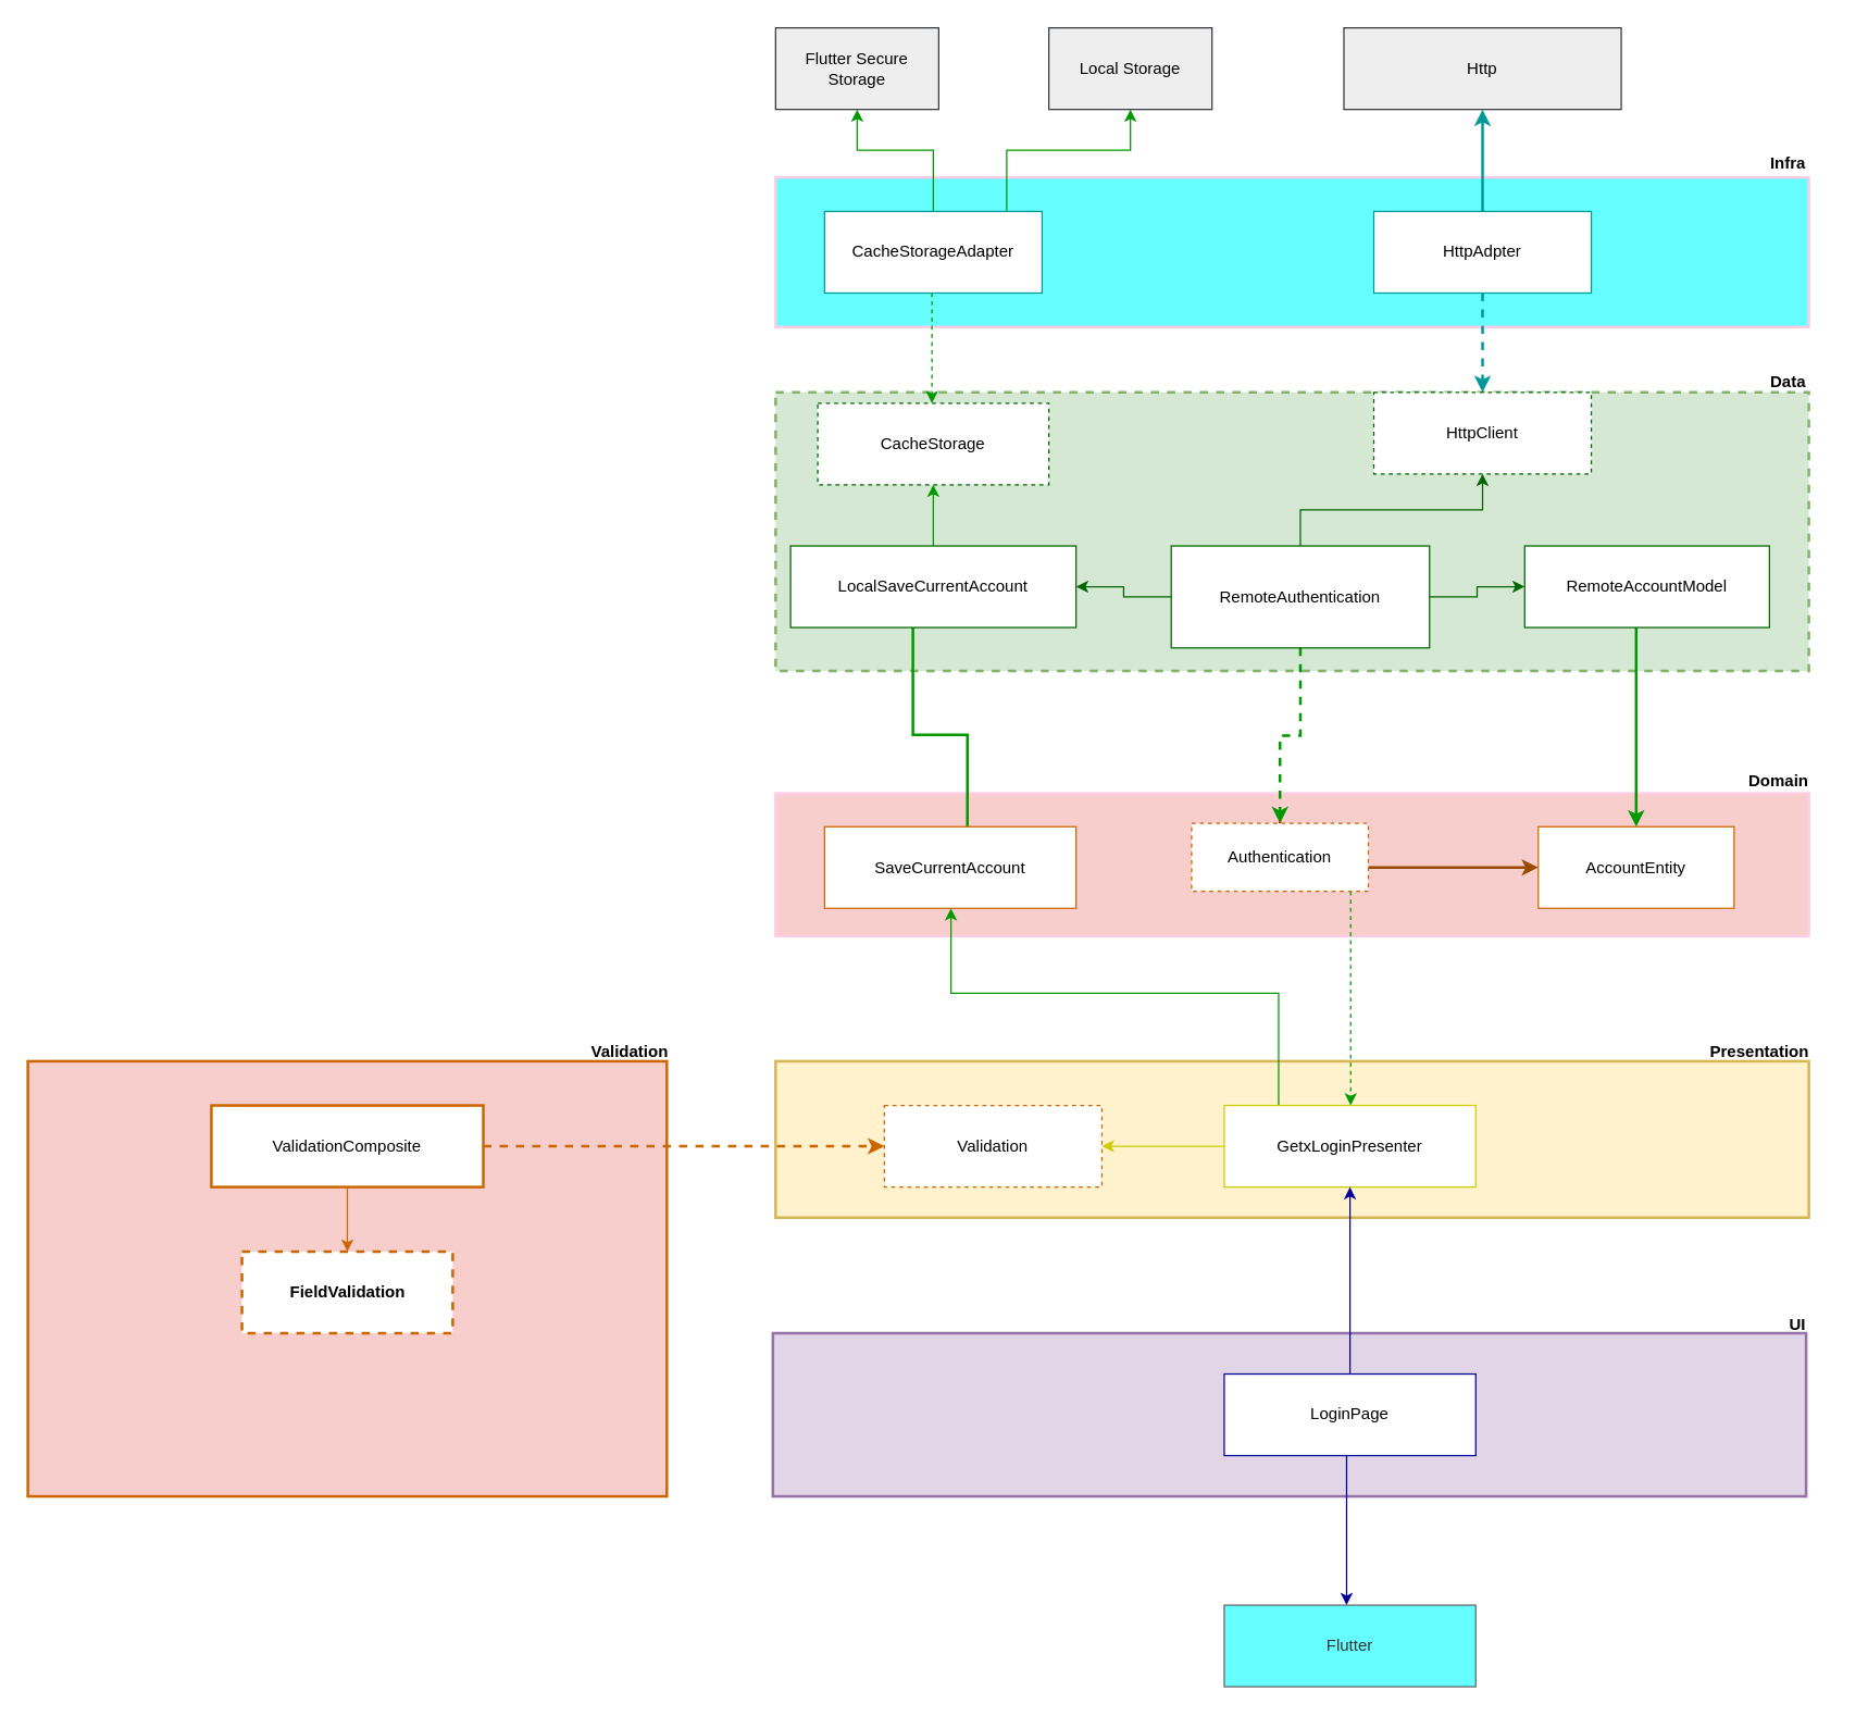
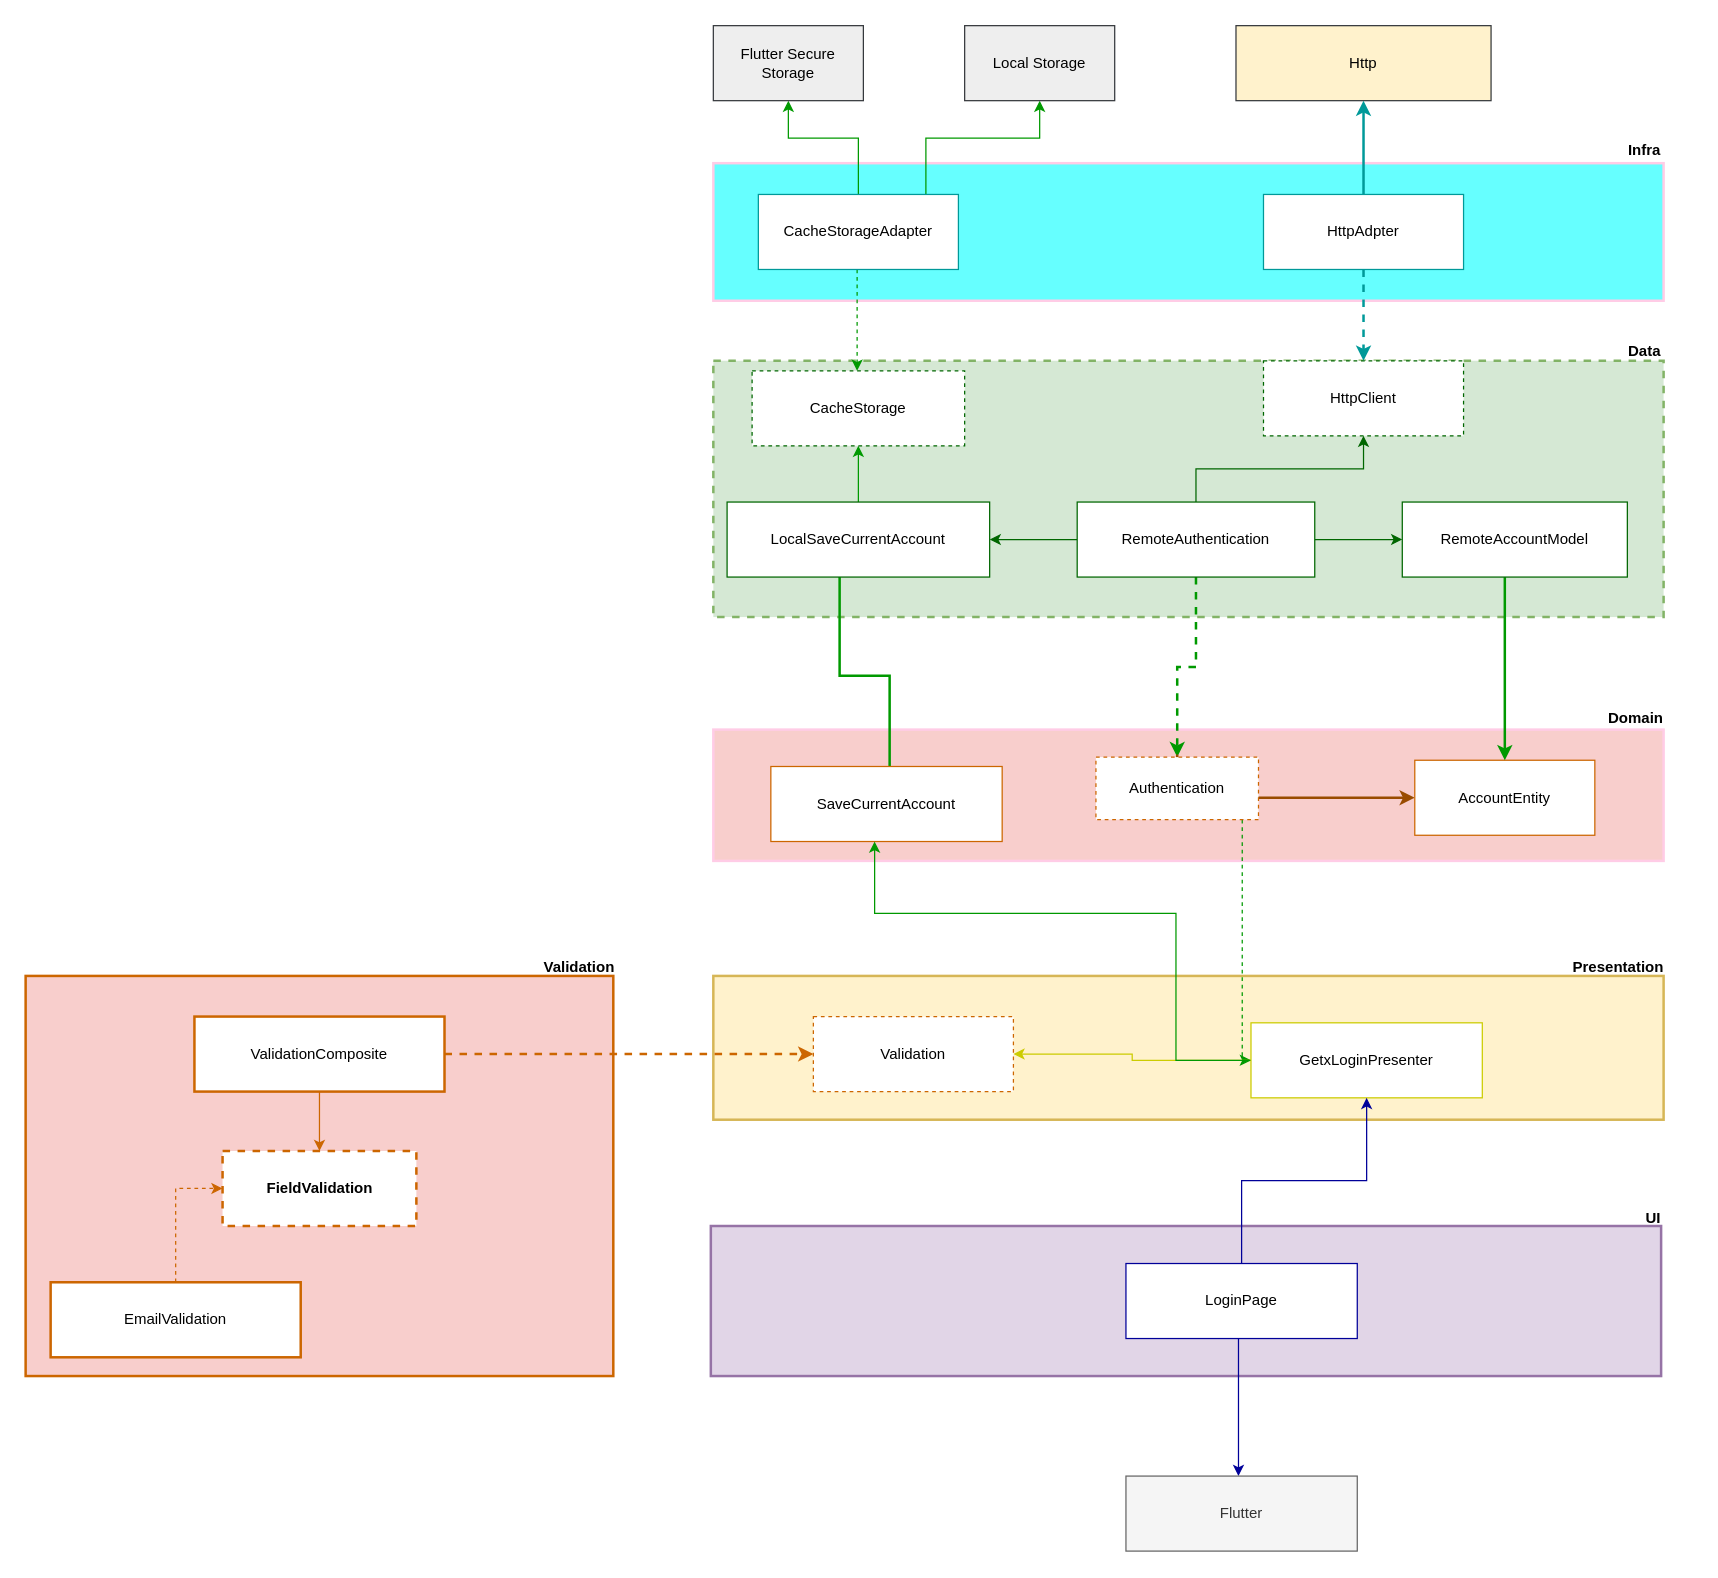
  <mxCell id="0" />
  <mxCell id="1" parent="0" />
  <mxCell id="2" value="" style="rounded=0;whiteSpace=wrap;html=1;fillColor=#fff2cc;strokeColor=#d6b656;strokeWidth=2;" parent="1" vertex="1"><mxGeometry x="570" y="780" width="760" height="115" as="geometry" /></mxCell>
  <mxCell id="3" value="" style="rounded=0;whiteSpace=wrap;html=1;fillColor=#f8cecc;strokeColor=#FFCCE6;strokeWidth=2;gradientColor=none;" parent="1" vertex="1"><mxGeometry x="570" y="583" width="760" height="105" as="geometry" /></mxCell>
  <mxCell id="4" value="" style="rounded=0;whiteSpace=wrap;html=1;fillColor=#d5e8d4;strokeColor=#82b366;strokeWidth=2;dashed=1;" parent="1" vertex="1"><mxGeometry x="570" y="288" width="760" height="205" as="geometry" /></mxCell>
  <mxCell id="5" value="HttpClient" style="rounded=0;whiteSpace=wrap;html=1;strokeColor=#006600;strokeWidth=1;fillColor=default;dashed=1;" parent="1" vertex="1"><mxGeometry x="1010" y="288" width="160" height="60" as="geometry" /></mxCell>
  <mxCell id="6" style="edgeStyle=orthogonalEdgeStyle;rounded=0;orthogonalLoop=1;jettySize=auto;html=1;entryX=0.5;entryY=1;entryDx=0;entryDy=0;strokeColor=#006600;" parent="1" source="10" target="5" edge="1"><mxGeometry relative="1" as="geometry" /></mxCell>
  <mxCell id="7" value="" style="edgeStyle=orthogonalEdgeStyle;rounded=0;orthogonalLoop=1;jettySize=auto;html=1;strokeColor=#006600;" parent="1" source="10" target="19" edge="1"><mxGeometry relative="1" as="geometry" /></mxCell>
  <mxCell id="8" value="" style="edgeStyle=orthogonalEdgeStyle;rounded=0;orthogonalLoop=1;jettySize=auto;html=1;strokeColor=#006600;" parent="1" source="10" target="21" edge="1"><mxGeometry relative="1" as="geometry" /></mxCell>
  <mxCell id="9" value="" style="edgeStyle=orthogonalEdgeStyle;rounded=0;orthogonalLoop=1;jettySize=auto;html=1;strokeColor=#009900;strokeWidth=2;dashed=1;" parent="1" source="10" target="14" edge="1"><mxGeometry relative="1" as="geometry" /></mxCell>
- <mxCell id="10" value="RemoteAuthentication" style="rounded=0;whiteSpace=wrap;html=1;strokeColor=#006600;strokeWidth=1;fillColor=default;" parent="1" vertex="1"><mxGeometry x="861" y="401" width="190" height="75" as="geometry" /></mxCell>
+ <mxCell id="10" value="RemoteAuthentication" style="rounded=0;whiteSpace=wrap;html=1;strokeColor=#006600;strokeWidth=1;fillColor=default;" parent="1" vertex="1"><mxGeometry x="861" y="401" width="190" height="60" as="geometry" /></mxCell>
  <mxCell id="11" value="&lt;b&gt;Data&lt;/b&gt;" style="text;html=1;strokeColor=none;fillColor=none;align=center;verticalAlign=middle;whiteSpace=wrap;rounded=0;dashed=1;" parent="1" vertex="1"><mxGeometry x="1285" y="266" width="60" height="30" as="geometry" /></mxCell>
  <mxCell id="12" value="" style="edgeStyle=orthogonalEdgeStyle;rounded=0;orthogonalLoop=1;jettySize=auto;html=1;strokeColor=#994C00;strokeWidth=2;" parent="1" source="14" target="15" edge="1"><mxGeometry relative="1" as="geometry"><Array as="points"><mxPoint x="941" y="603" /><mxPoint x="941" y="603" /></Array></mxGeometry></mxCell>
  <mxCell id="13" style="edgeStyle=orthogonalEdgeStyle;rounded=0;orthogonalLoop=1;jettySize=auto;html=1;dashed=1;strokeColor=#009900;" edge="1" parent="1" source="14" target="32"><mxGeometry relative="1" as="geometry"><Array as="points"><mxPoint x="993" y="700" /><mxPoint x="993" y="700" /></Array></mxGeometry></mxCell>
  <mxCell id="14" value="Authentication" style="rounded=0;whiteSpace=wrap;html=1;strokeColor=#CC6600;strokeWidth=1;fillColor=default;dashed=1;" parent="1" vertex="1"><mxGeometry x="876" y="605" width="130" height="50" as="geometry" /></mxCell>
  <mxCell id="15" value="AccountEntity" style="rounded=0;whiteSpace=wrap;html=1;strokeColor=#CC6600;strokeWidth=1;fillColor=default;" parent="1" vertex="1"><mxGeometry x="1131" y="607.5" width="144" height="60" as="geometry" /></mxCell>
  <mxCell id="16" value="&lt;b&gt;Domain&lt;/b&gt;" style="text;html=1;strokeColor=none;fillColor=none;align=center;verticalAlign=middle;whiteSpace=wrap;rounded=0;dashed=1;" parent="1" vertex="1"><mxGeometry x="1278" y="559" width="60" height="30" as="geometry" /></mxCell>
  <mxCell id="17" style="edgeStyle=orthogonalEdgeStyle;rounded=0;orthogonalLoop=1;jettySize=auto;html=1;entryX=0.568;entryY=0.208;entryDx=0;entryDy=0;entryPerimeter=0;strokeColor=#009900;strokeWidth=2;" parent="1" source="19" target="22" edge="1"><mxGeometry relative="1" as="geometry"><Array as="points"><mxPoint x="671" y="540" /><mxPoint x="711" y="540" /></Array></mxGeometry></mxCell>
  <mxCell id="18" style="edgeStyle=orthogonalEdgeStyle;rounded=0;orthogonalLoop=1;jettySize=auto;html=1;strokeColor=#009900;" edge="1" parent="1" source="19" target="48"><mxGeometry relative="1" as="geometry"><Array as="points"><mxPoint x="686" y="370" /><mxPoint x="686" y="370" /></Array></mxGeometry></mxCell>
  <mxCell id="19" value="LocalSaveCurrentAccount" style="rounded=0;whiteSpace=wrap;html=1;strokeColor=#006600;strokeWidth=1;fillColor=default;" parent="1" vertex="1"><mxGeometry x="581" y="401" width="210" height="60" as="geometry" /></mxCell>
  <mxCell id="20" value="" style="edgeStyle=orthogonalEdgeStyle;rounded=0;orthogonalLoop=1;jettySize=auto;html=1;strokeColor=#009900;strokeWidth=2;" parent="1" source="21" target="15" edge="1"><mxGeometry relative="1" as="geometry"><Array as="points"><mxPoint x="1203" y="483" /><mxPoint x="1203" y="483" /></Array></mxGeometry></mxCell>
  <mxCell id="21" value="RemoteAccountModel" style="rounded=0;whiteSpace=wrap;html=1;strokeColor=#006600;strokeWidth=1;fillColor=default;" parent="1" vertex="1"><mxGeometry x="1121" y="401" width="180" height="60" as="geometry" /></mxCell>
- <mxCell id="22" value="SaveCurrentAccount" style="rounded=0;whiteSpace=wrap;html=1;strokeColor=#CC6600;strokeWidth=1;fillColor=default;" parent="1" vertex="1"><mxGeometry x="606" y="607.5" width="185" height="60" as="geometry" /></mxCell>
+ <mxCell id="22" value="SaveCurrentAccount" style="rounded=0;whiteSpace=wrap;html=1;strokeColor=#CC6600;strokeWidth=1;fillColor=default;" parent="1" vertex="1"><mxGeometry x="616" y="612.5" width="185" height="60" as="geometry" /></mxCell>
  <mxCell id="23" value="" style="rounded=0;whiteSpace=wrap;html=1;fillColor=#66FFFF;strokeColor=#FFCCE6;strokeWidth=2;gradientColor=none;" parent="1" vertex="1"><mxGeometry x="570" y="130" width="760" height="110" as="geometry" /></mxCell>
- <mxCell id="24" value="Http" style="rounded=0;whiteSpace=wrap;html=1;strokeColor=#36393d;strokeWidth=1;fillColor=#eeeeee;" parent="1" vertex="1"><mxGeometry x="988" width="204" height="60" as="geometry" y="20" /></mxCell>
+ <mxCell id="24" value="Http" style="rounded=0;whiteSpace=wrap;html=1;strokeColor=#36393d;strokeWidth=1;fillColor=#fff2cc;" parent="1" vertex="1"><mxGeometry x="988" width="204" height="60" as="geometry" y="20" /></mxCell>
  <mxCell id="25" style="edgeStyle=orthogonalEdgeStyle;rounded=0;orthogonalLoop=1;jettySize=auto;html=1;strokeColor=#009999;strokeWidth=2;dashed=1;" parent="1" source="27" edge="1" target="5"><mxGeometry relative="1" as="geometry"><mxPoint x="948" y="300" as="targetPoint" /></mxGeometry></mxCell>
  <mxCell id="26" style="edgeStyle=orthogonalEdgeStyle;rounded=0;orthogonalLoop=1;jettySize=auto;html=1;entryX=0.5;entryY=1;entryDx=0;entryDy=0;strokeColor=#009999;strokeWidth=2;" parent="1" source="27" target="24" edge="1"><mxGeometry relative="1" as="geometry" /></mxCell>
  <mxCell id="27" value="HttpAdpter" style="rounded=0;whiteSpace=wrap;html=1;strokeColor=#009999;strokeWidth=1;fillColor=default;" parent="1" vertex="1"><mxGeometry x="1010" y="155" width="160" height="60" as="geometry" /></mxCell>
  <mxCell id="28" value="&lt;b&gt;Infra&lt;/b&gt;" style="text;html=1;strokeColor=none;fillColor=none;align=center;verticalAlign=middle;whiteSpace=wrap;rounded=0;dashed=1;" parent="1" vertex="1"><mxGeometry x="1285" y="105" width="60" height="30" as="geometry" /></mxCell>
  <mxCell id="29" value="&lt;b&gt;Presentation&lt;/b&gt;" style="text;html=1;strokeColor=none;fillColor=none;align=center;verticalAlign=middle;whiteSpace=wrap;rounded=0;dashed=1;" parent="1" vertex="1"><mxGeometry x="1264" y="758" width="60" height="30" as="geometry" /></mxCell>
  <mxCell id="30" value="" style="edgeStyle=orthogonalEdgeStyle;rounded=0;orthogonalLoop=1;jettySize=auto;html=1;strokeColor=#CCCC00;" parent="1" source="32" target="33" edge="1"><mxGeometry relative="1" as="geometry" /></mxCell>
  <mxCell id="31" style="edgeStyle=orthogonalEdgeStyle;rounded=0;orthogonalLoop=1;jettySize=auto;html=1;strokeColor=#009900;" edge="1" parent="1" source="32" target="22"><mxGeometry relative="1" as="geometry"><Array as="points"><mxPoint x="940" y="730" /><mxPoint x="699" y="730" /></Array></mxGeometry></mxCell>
- <mxCell id="32" value="GetxLoginPresenter" style="rounded=0;whiteSpace=wrap;html=1;strokeColor=#CCCC00;strokeWidth=1;fillColor=default;" parent="1" vertex="1"><mxGeometry x="900" y="812.5" width="185" height="60" as="geometry" /></mxCell>
+ <mxCell id="32" value="GetxLoginPresenter" style="rounded=0;whiteSpace=wrap;html=1;strokeColor=#CCCC00;strokeWidth=1;fillColor=default;" parent="1" vertex="1"><mxGeometry x="1000" y="817.5" width="185" height="60" as="geometry" /></mxCell>
  <mxCell id="33" value="Validation" style="rounded=0;whiteSpace=wrap;html=1;strokeColor=#CC6600;strokeWidth=1;fillColor=default;dashed=1;" parent="1" vertex="1"><mxGeometry x="650" y="812.5" width="160" height="60" as="geometry" /></mxCell>
  <mxCell id="34" value="" style="rounded=0;whiteSpace=wrap;html=1;fillColor=#e1d5e7;strokeColor=#9673a6;strokeWidth=2;" parent="1" vertex="1"><mxGeometry x="568" y="980" width="760" height="120" as="geometry" /></mxCell>
  <mxCell id="35" value="" style="edgeStyle=orthogonalEdgeStyle;rounded=0;orthogonalLoop=1;jettySize=auto;html=1;strokeColor=#000099;" parent="1" edge="1"><mxGeometry relative="1" as="geometry"><mxPoint x="990" y="1070" as="sourcePoint" /><mxPoint x="990" y="1180" as="targetPoint" /><Array as="points"><mxPoint x="990" y="1100" /><mxPoint x="990" y="1100" /></Array></mxGeometry></mxCell>
  <mxCell id="36" style="edgeStyle=orthogonalEdgeStyle;rounded=0;orthogonalLoop=1;jettySize=auto;html=1;entryX=0.5;entryY=1;entryDx=0;entryDy=0;strokeColor=#000099;" parent="1" source="37" target="32" edge="1"><mxGeometry relative="1" as="geometry"><Array as="points" /></mxGeometry></mxCell>
  <mxCell id="37" value="LoginPage" style="rounded=0;whiteSpace=wrap;html=1;strokeColor=#000099;strokeWidth=1;fillColor=default;" parent="1" vertex="1"><mxGeometry x="900" y="1010" width="185" height="60" as="geometry" /></mxCell>
- <mxCell id="38" value="Flutter" style="rounded=0;whiteSpace=wrap;html=1;strokeColor=#666666;strokeWidth=1;fillColor=#66ffff;fontColor=#333333;" parent="1" vertex="1"><mxGeometry x="900" y="1180" width="185" height="60" as="geometry" /></mxCell>
+ <mxCell id="38" value="Flutter" style="rounded=0;whiteSpace=wrap;html=1;strokeColor=#666666;strokeWidth=1;fillColor=#f5f5f5;fontColor=#333333;" parent="1" vertex="1"><mxGeometry x="900" y="1180" width="185" height="60" as="geometry" /></mxCell>
  <mxCell id="39" value="v" style="rounded=0;whiteSpace=wrap;html=1;fillColor=#f8cecc;strokeColor=#CC6600;strokeWidth=2;gradientColor=none;" parent="1" vertex="1"><mxGeometry x="20" y="780" width="470" height="320" as="geometry" /></mxCell>
  <mxCell id="40" value="&lt;b&gt;Validation&lt;/b&gt;" style="text;html=1;strokeColor=none;fillColor=none;align=center;verticalAlign=middle;whiteSpace=wrap;rounded=0;dashed=1;" parent="1" vertex="1"><mxGeometry x="433" y="758" width="60" height="30" as="geometry" /></mxCell>
+ <mxCell id="41" style="edgeStyle=orthogonalEdgeStyle;rounded=0;orthogonalLoop=1;jettySize=auto;html=1;entryX=0;entryY=0.5;entryDx=0;entryDy=0;dashed=1;strokeColor=#CC6600;" parent="1" source="42" target="47" edge="1"><mxGeometry relative="1" as="geometry" /></mxCell>
+ <mxCell id="42" value="EmailValidation" style="rounded=0;whiteSpace=wrap;html=1;strokeColor=#CC6600;strokeWidth=2;fillColor=default;" parent="1" vertex="1"><mxGeometry x="40" y="1025" width="200" height="60" as="geometry" /></mxCell>
  <mxCell id="43" style="edgeStyle=orthogonalEdgeStyle;rounded=0;orthogonalLoop=1;jettySize=auto;html=1;strokeColor=#CC6600;strokeWidth=2;dashed=1;" parent="1" source="45" target="33" edge="1"><mxGeometry relative="1" as="geometry"><Array as="points"><mxPoint x="430" y="843" /><mxPoint x="430" y="843" /></Array></mxGeometry></mxCell>
  <mxCell id="44" style="edgeStyle=orthogonalEdgeStyle;rounded=0;orthogonalLoop=1;jettySize=auto;html=1;entryX=0.5;entryY=0;entryDx=0;entryDy=0;strokeColor=#CC6600;" parent="1" source="45" target="47" edge="1"><mxGeometry relative="1" as="geometry" /></mxCell>
  <mxCell id="45" value="ValidationComposite" style="rounded=0;whiteSpace=wrap;html=1;strokeColor=#CC6600;strokeWidth=2;fillColor=default;" parent="1" vertex="1"><mxGeometry x="155" y="812.5" width="200" height="60" as="geometry" /></mxCell>
  <mxCell id="46" value="&lt;b&gt;UI&lt;/b&gt;" style="text;html=1;strokeColor=none;fillColor=none;align=center;verticalAlign=middle;whiteSpace=wrap;rounded=0;dashed=1;" parent="1" vertex="1"><mxGeometry x="1292" y="959" width="60" height="30" as="geometry" /></mxCell>
  <mxCell id="47" value="&lt;b&gt;FieldValidation&lt;/b&gt;" style="rounded=0;whiteSpace=wrap;html=1;strokeColor=#CC6600;strokeWidth=2;fillColor=default;dashed=1;" parent="1" vertex="1"><mxGeometry x="177.5" y="920" width="155" height="60" as="geometry" /></mxCell>
  <mxCell id="48" value="CacheStorage" style="rounded=0;whiteSpace=wrap;html=1;strokeColor=#006600;strokeWidth=1;fillColor=default;dashed=1;" vertex="1" parent="1"><mxGeometry x="601" y="296" width="170" height="60" as="geometry" /></mxCell>
  <mxCell id="49" style="edgeStyle=orthogonalEdgeStyle;rounded=0;orthogonalLoop=1;jettySize=auto;html=1;dashed=1;strokeColor=#009900;" edge="1" parent="1"><mxGeometry relative="1" as="geometry"><mxPoint x="685" y="215" as="sourcePoint" /><mxPoint x="685" y="296" as="targetPoint" /><Array as="points"><mxPoint x="685" y="230" /><mxPoint x="685" y="230" /></Array></mxGeometry></mxCell>
  <mxCell id="50" style="edgeStyle=orthogonalEdgeStyle;rounded=0;orthogonalLoop=1;jettySize=auto;html=1;entryX=0.5;entryY=1;entryDx=0;entryDy=0;strokeColor=#009900;" edge="1" parent="1" source="52" target="53"><mxGeometry relative="1" as="geometry"><Array as="points"><mxPoint x="686" y="110" /><mxPoint x="630" y="110" /></Array></mxGeometry></mxCell>
  <mxCell id="51" style="edgeStyle=orthogonalEdgeStyle;rounded=0;orthogonalLoop=1;jettySize=auto;html=1;entryX=0.5;entryY=1;entryDx=0;entryDy=0;strokeColor=#009900;" edge="1" parent="1" source="52" target="54"><mxGeometry relative="1" as="geometry"><Array as="points"><mxPoint x="740" y="110" /><mxPoint x="831" y="110" /></Array></mxGeometry></mxCell>
  <mxCell id="52" value="CacheStorageAdapter" style="rounded=0;whiteSpace=wrap;html=1;strokeColor=#009999;strokeWidth=1;fillColor=default;" vertex="1" parent="1"><mxGeometry x="606" y="155" width="160" height="60" as="geometry" /></mxCell>
  <mxCell id="53" value="Flutter Secure Storage" style="rounded=0;whiteSpace=wrap;html=1;strokeColor=#36393d;strokeWidth=1;fillColor=#eeeeee;" vertex="1" parent="1"><mxGeometry x="570" width="120" height="60" as="geometry" y="20" /></mxCell>
  <mxCell id="54" value="Local Storage" style="rounded=0;whiteSpace=wrap;html=1;strokeColor=#36393d;strokeWidth=1;fillColor=#eeeeee;" vertex="1" parent="1"><mxGeometry x="771" width="120" height="60" as="geometry" y="20" /></mxCell>
